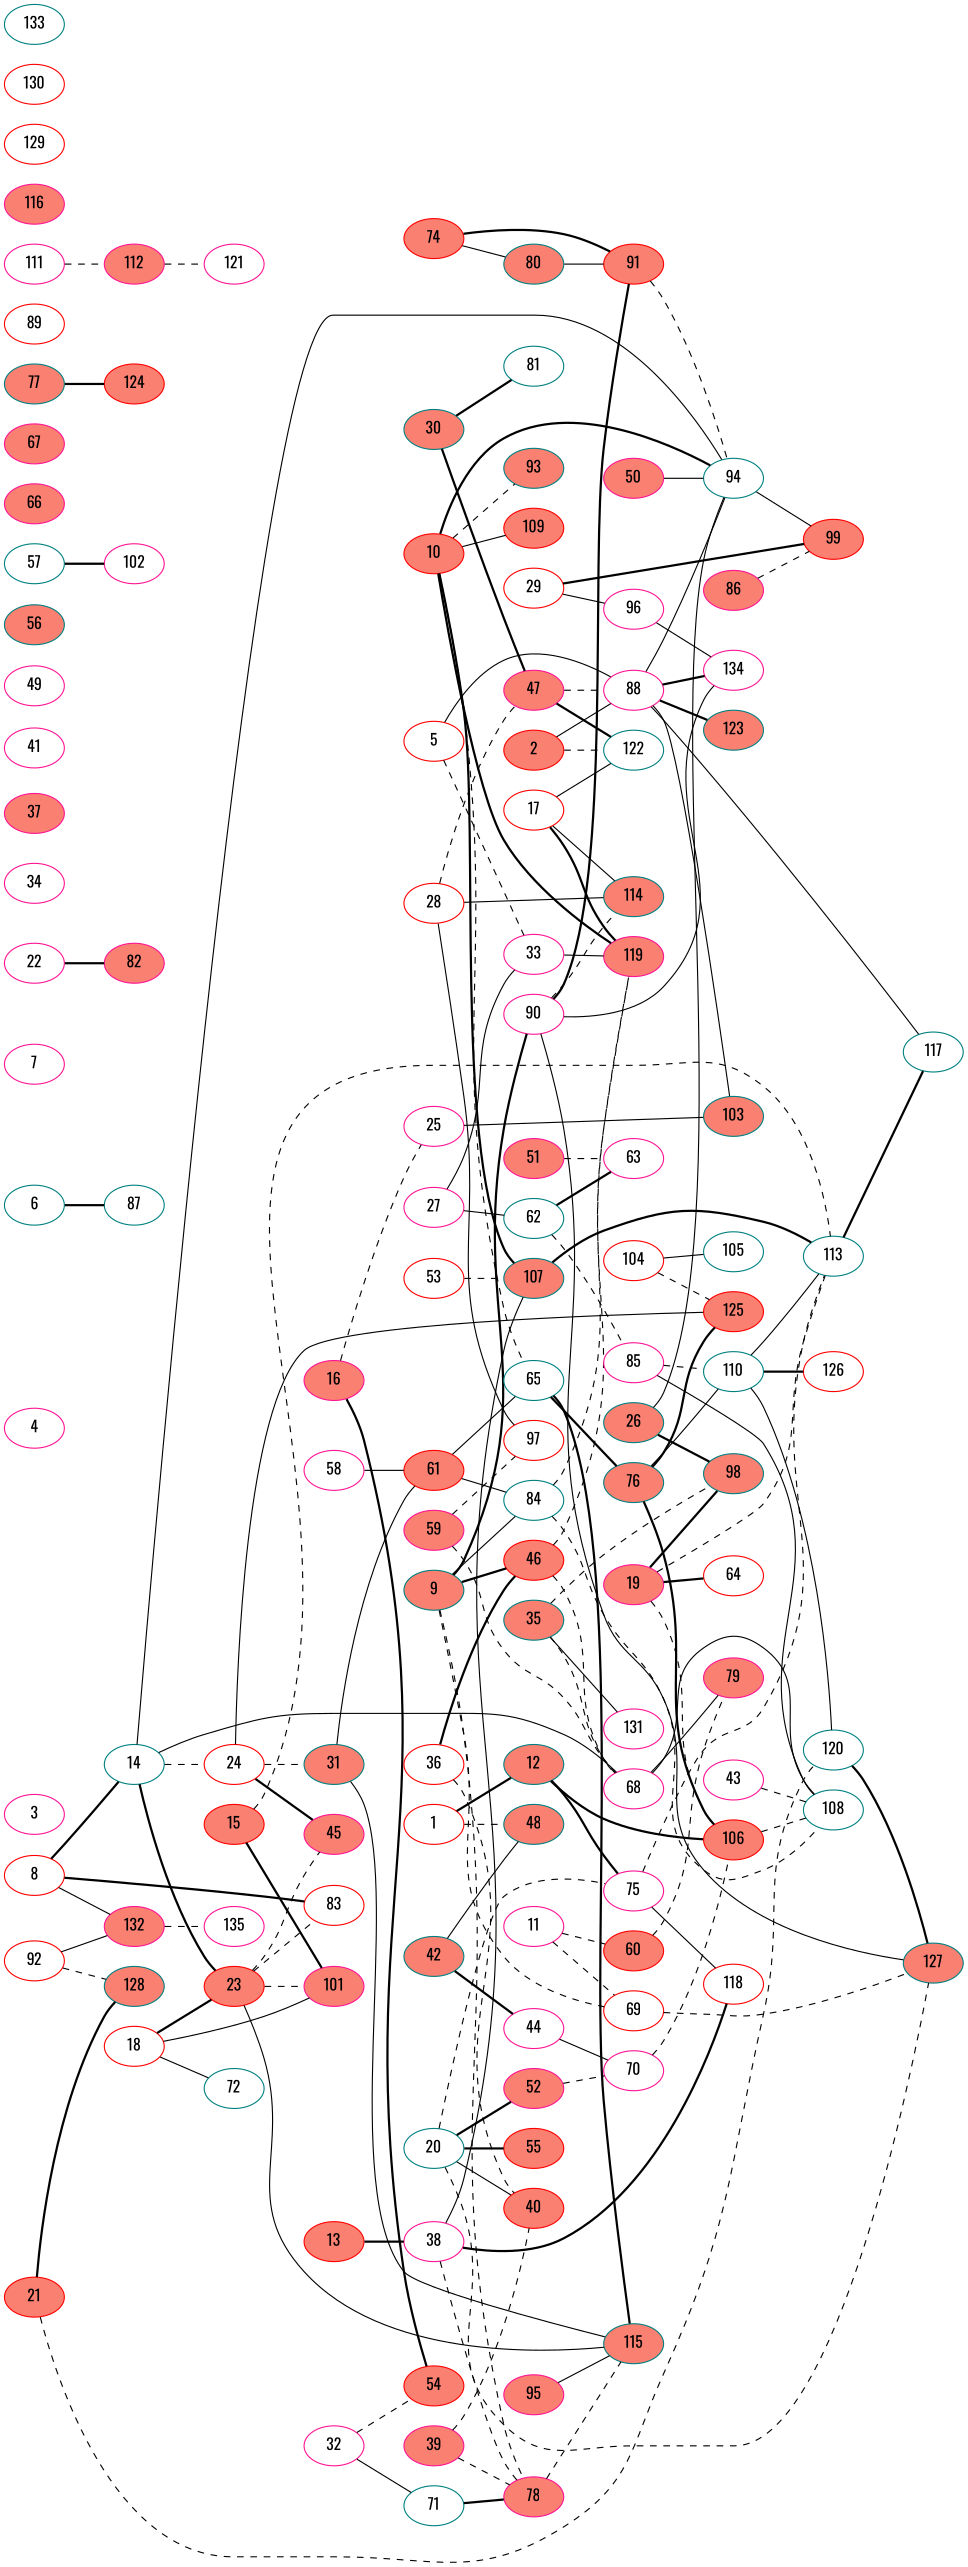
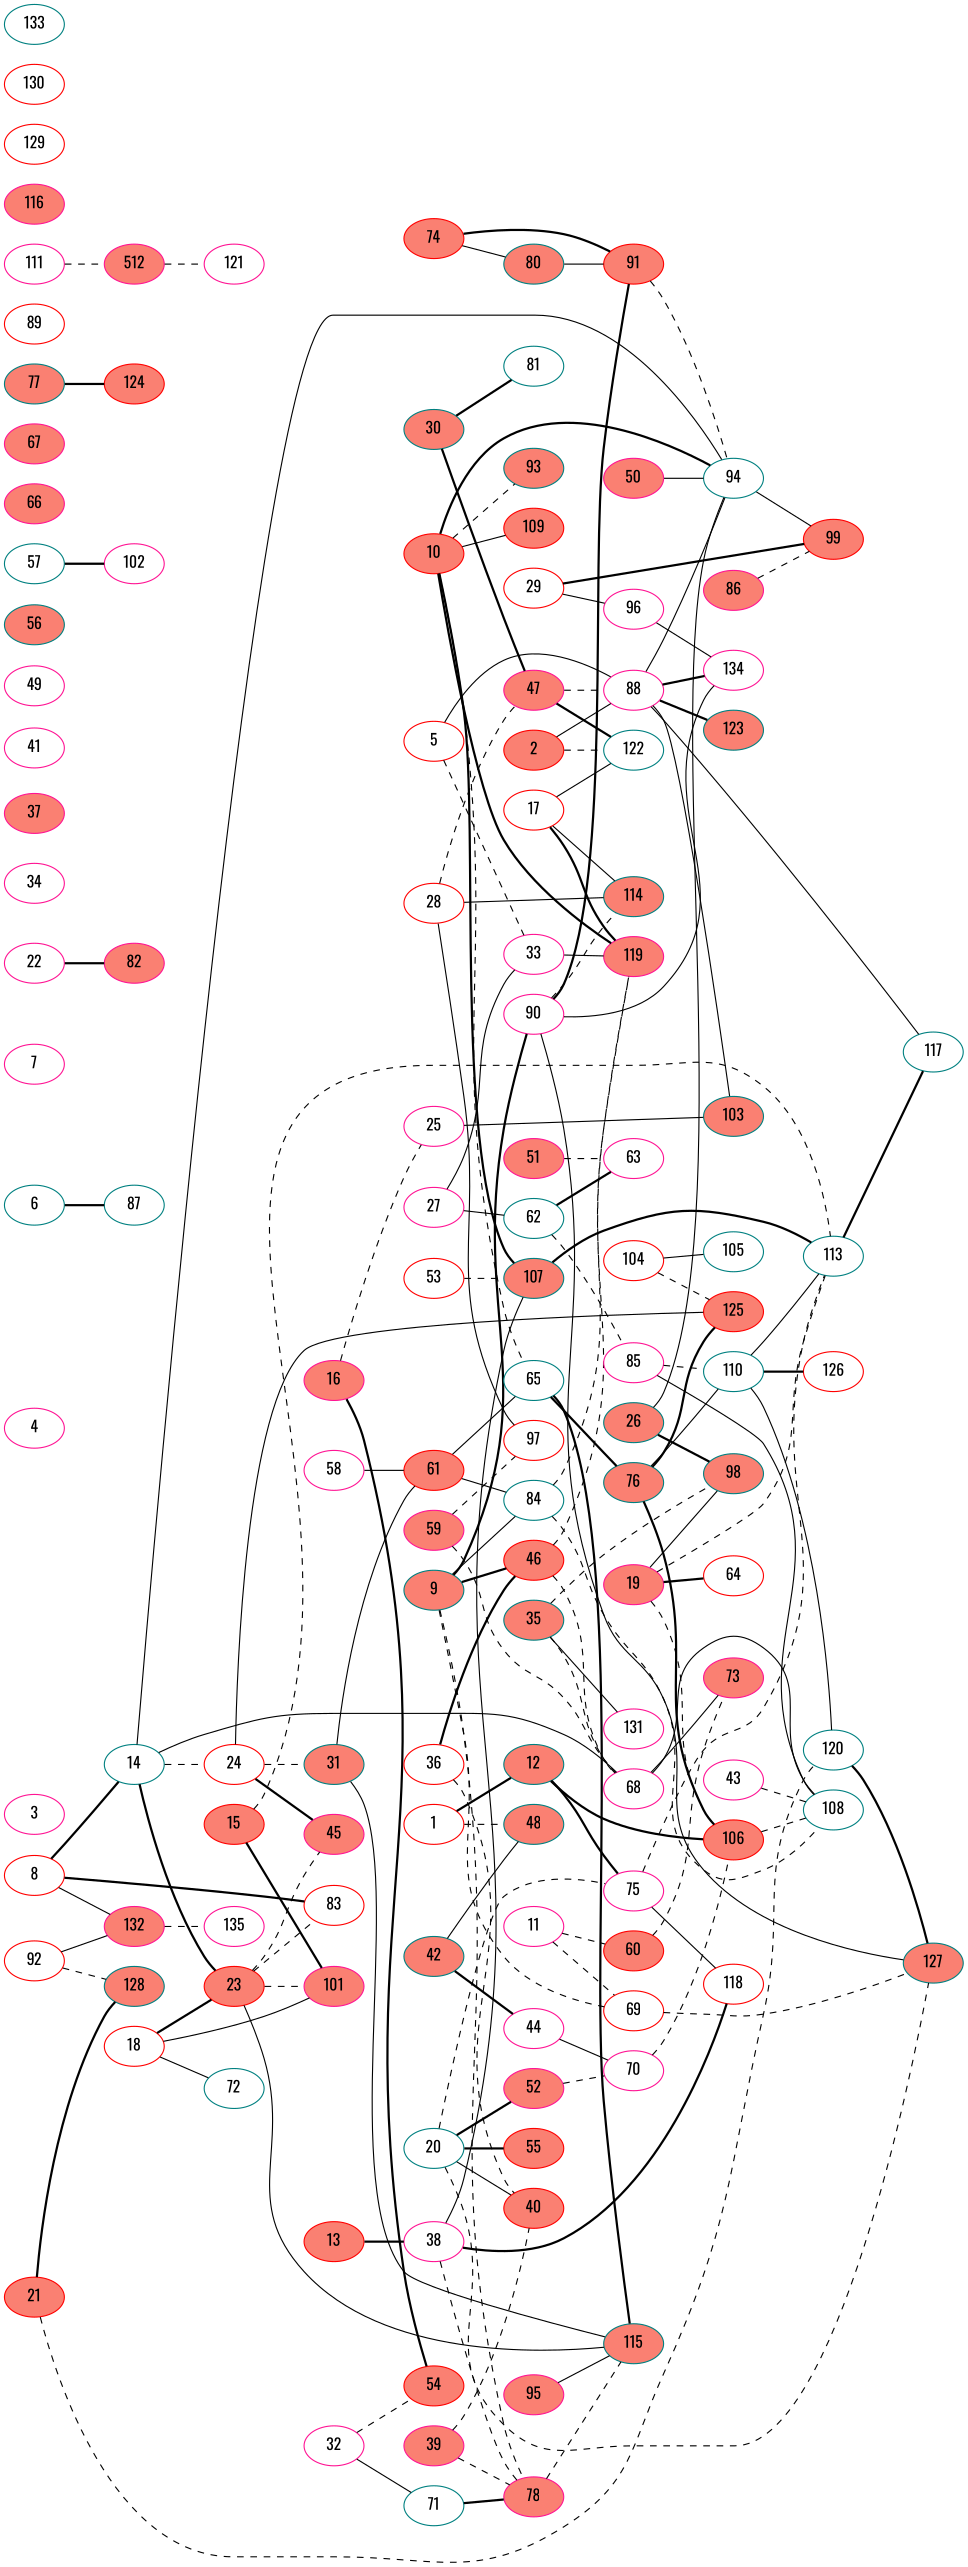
  graph {
    fontname=Oswald
    rankdir=LR
    node [color=deeppink fillcolor=white fontname=Oswald style=filled]
    edge [fontname=Oswald style=dashed]
    1 [color=red]
    12 [color=teal fillcolor=salmon]
    48 [color=teal fillcolor=salmon]
    75
    106 [color=red fillcolor=salmon]
    2 [color=red fillcolor=salmon]
    88
    122 [color=teal]
    94 [color=teal]
    103 [color=teal fillcolor=salmon]
    117 [color=teal]
    123 [color=teal fillcolor=salmon]
    134
    3
    4
    5 [color=red]
    33
    119 [fillcolor=salmon]
    6 [color=teal]
    87 [color=teal]
    7
    8 [color=red]
    14 [color=teal]
    83 [color=red]
    132 [fillcolor=salmon]
    23 [color=red fillcolor=salmon]
    24 [color=red]
    68
    135
    9 [color=teal fillcolor=salmon]
    46 [color=red fillcolor=salmon]
    69 [color=red]
    78 [fillcolor=salmon]
    84 [color=teal]
    90
    127 [color=teal fillcolor=salmon]
    115 [color=teal fillcolor=salmon]
    108 [color=teal]
    114 [color=teal fillcolor=salmon]
    91 [color=red fillcolor=salmon]
    10 [color=red fillcolor=salmon]
    65 [color=teal]
    93 [color=teal fillcolor=salmon]
    107 [color=teal fillcolor=salmon]
    109 [color=red fillcolor=salmon]
    76 [color=teal fillcolor=salmon]
    99 [color=red fillcolor=salmon]
    113 [color=teal]
    11
    60 [color=red fillcolor=salmon]
-   79 [fillcolor=salmon]
+   79 [fillcolor=salmon label=73]
    118 [color=red]
    13 [color=red fillcolor=salmon]
    38
    101 [fillcolor=salmon]
    45 [fillcolor=salmon]
    31 [color=teal fillcolor=salmon]
    125 [color=red fillcolor=salmon]
    15 [color=red fillcolor=salmon]
    16 [fillcolor=salmon]
    25
    54 [color=red fillcolor=salmon]
    17 [color=red]
    18 [color=red]
    72 [color=teal]
    19 [fillcolor=salmon]
    64 [color=red]
    98 [color=teal fillcolor=salmon]
    20 [color=teal]
    40 [color=red fillcolor=salmon]
    52 [fillcolor=salmon]
    55 [color=red fillcolor=salmon]
    70
    21 [color=red fillcolor=salmon]
    120 [color=teal]
    128 [color=teal fillcolor=salmon]
    82 [fillcolor=salmon]
    22
    61 [color=red fillcolor=salmon]
    26 [color=teal fillcolor=salmon]
    27
    62 [color=teal]
    63
    85
    28 [color=red]
    47 [fillcolor=salmon]
    97 [color=red]
    29 [color=red]
    96
    30 [color=teal fillcolor=salmon]
    81 [color=teal]
    32
    71 [color=teal]
    34
    35 [color=teal fillcolor=salmon]
    131
    36 [color=red]
    37 [fillcolor=salmon]
    39 [fillcolor=salmon]
    41
    42 [color=teal fillcolor=salmon]
    44
    43
    49
    50 [fillcolor=salmon]
    51 [fillcolor=salmon]
    53 [color=red]
    56 [color=teal fillcolor=salmon]
    57 [color=teal]
    102
    58
    59 [fillcolor=salmon]
    110 [color=teal]
    66 [fillcolor=salmon]
    67 [fillcolor=salmon]
    74 [color=red fillcolor=salmon]
    80 [color=teal fillcolor=salmon]
    126 [color=red]
    77 [color=teal fillcolor=salmon]
    124 [color=red fillcolor=salmon]
    86 [fillcolor=salmon]
    89 [color=red]
    92 [color=red]
    95 [fillcolor=salmon]
    104 [color=red]
    105 [color=teal]
-   112 [fillcolor=salmon]
+   112 [fillcolor=salmon label=512]
    111
    121
    116 [fillcolor=salmon]
    129 [color=red]
    130 [color=red]
    133 [color=teal]
    1 -- 12 [style=bold]
    1 -- 48
    12 -- 75 [style=bold]
    12 -- 106 [style=bold]
    75 -- 113
    75 -- 118 [style=solid]
    106 -- 108
    2 -- 88 [style=solid]
    2 -- 122
    88 -- 94 [style=solid]
    88 -- 103 [style=solid]
    88 -- 117 [style=solid]
    88 -- 123 [style=bold]
    88 -- 134 [style=bold]
    94 -- 99 [style=solid]
    5 -- 88 [style=solid]
    5 -- 33
    33 -- 119 [style=solid]
    6 -- 87 [style=bold]
    8 -- 14 [style=bold]
    8 -- 83 [style=bold]
    8 -- 132 [style=solid]
    14 -- 94 [style=solid]
    14 -- 23 [style=bold]
    14 -- 24
    14 -- 68 [style=solid]
    132 -- 135
    23 -- 83
    23 -- 115 [style=solid]
    23 -- 101
    23 -- 45
    24 -- 45 [style=bold]
    24 -- 31
    24 -- 125 [style=solid]
    68 -- 108 [style=solid]
    68 -- 79 [style=solid]
    9 -- 46 [style=bold]
    9 -- 69
    9 -- 78
    9 -- 84 [style=solid]
    9 -- 90 [style=bold]
    46 -- 119
    46 -- 68
    69 -- 127
    78 -- 115
    84 -- 119
    84 -- 108
    90 -- 134 [style=solid]
    90 -- 127 [style=solid]
    90 -- 114
    90 -- 91 [style=bold]
    91 -- 94
    10 -- 94 [style=bold]
    10 -- 119 [style=bold]
    10 -- 65
    10 -- 93
    10 -- 107 [style=bold]
    10 -- 109 [style=solid]
    65 -- 115 [style=bold]
    65 -- 76 [style=bold]
    107 -- 113 [style=bold]
    76 -- 106 [style=bold]
    76 -- 125 [style=bold]
    76 -- 110 [style=solid]
    113 -- 117 [style=bold]
    11 -- 69
    11 -- 60
    60 -- 79
    13 -- 38 [style=bold]
    38 -- 78
    38 -- 107 [style=solid]
    38 -- 118 [style=bold]
    31 -- 115 [style=solid]
    31 -- 61 [style=solid]
    15 -- 113
    15 -- 101 [style=bold]
    16 -- 25
    16 -- 54 [style=bold]
    25 -- 103 [style=solid]
    17 -- 122 [style=solid]
    17 -- 119 [style=bold]
    17 -- 114 [style=solid]
    18 -- 23 [style=bold]
    18 -- 101 [style=solid]
    18 -- 72 [style=solid]
    19 -- 106
    19 -- 113
    19 -- 64 [style=bold]
-   19 -- 98 [style=bold]
+   19 -- 98 [style=solid]
    20 -- 75
    20 -- 127
    20 -- 40 [style=solid]
    20 -- 52 [style=bold]
    20 -- 55 [style=bold]
    52 -- 70
    70 -- 106
    21 -- 120
    21 -- 128 [style=bold]
    120 -- 127 [style=bold]
    22 -- 82 [style=bold]
    61 -- 84 [style=solid]
    61 -- 65 [style=solid]
    26 -- 94 [style=solid]
    26 -- 98 [style=bold]
    27 -- 33 [style=solid]
    27 -- 62 [style=solid]
    62 -- 63 [style=bold]
    62 -- 85
    85 -- 108 [style=solid]
    85 -- 110
    28 -- 114 [style=solid]
    28 -- 47
    28 -- 97 [style=solid]
    47 -- 88
    47 -- 122 [style=bold]
    29 -- 99 [style=bold]
    29 -- 96 [style=solid]
    96 -- 134 [style=solid]
    30 -- 47 [style=bold]
    30 -- 81 [style=bold]
    32 -- 54
    32 -- 71 [style=solid]
    71 -- 78 [style=bold]
    35 -- 68
    35 -- 98
    35 -- 131 [style=solid]
    36 -- 46 [style=bold]
    36 -- 40
    39 -- 78
    39 -- 40
    42 -- 48 [style=solid]
    42 -- 44 [style=bold]
    44 -- 70 [style=solid]
    43 -- 108
    50 -- 94 [style=solid]
    51 -- 63
    53 -- 107
    57 -- 102 [style=bold]
    58 -- 61 [style=solid]
    59 -- 68
    59 -- 97
    110 -- 113 [style=solid]
    110 -- 120 [style=solid]
    110 -- 126 [style=bold]
    74 -- 91 [style=bold]
    74 -- 80 [style=solid]
    80 -- 91 [style=solid]
    77 -- 124 [style=bold]
    86 -- 99
    92 -- 132 [style=solid]
    92 -- 128
    95 -- 115 [style=solid]
    104 -- 125
    104 -- 105 [style=solid]
    112 -- 121
    111 -- 112
  }
